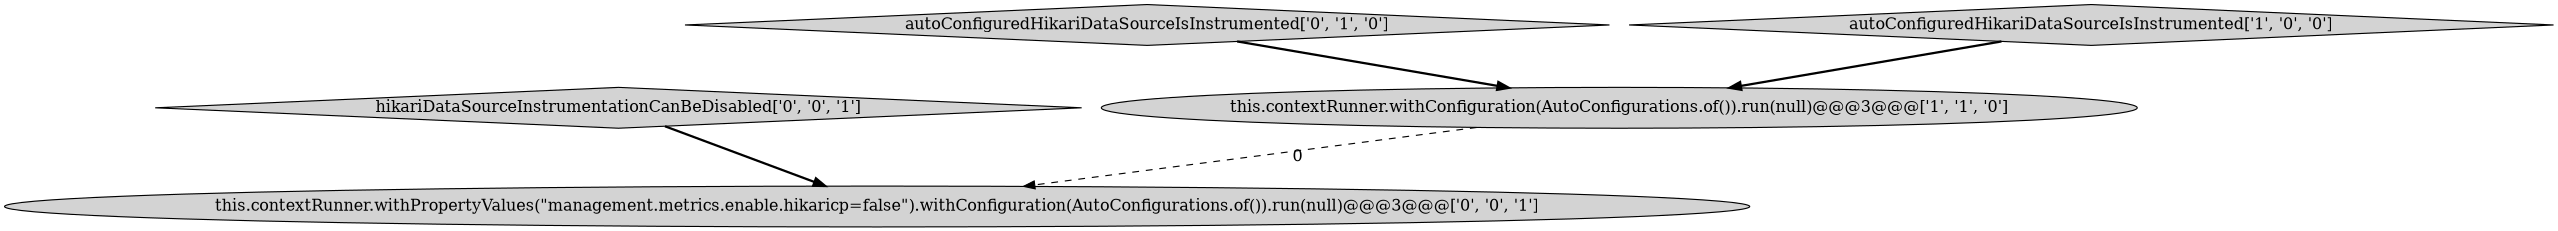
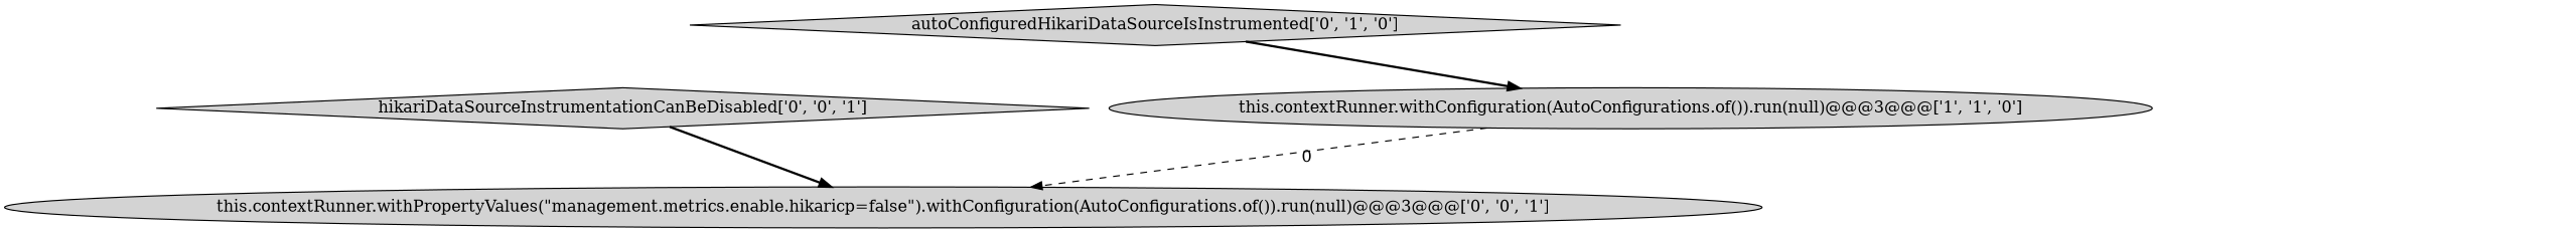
  digraph {
    node [fillcolor=lightgray shape=diamond style=filled]
    edge [style=bold]
    n1 [label="this.contextRunner.withPropertyValues(\"management.metrics.enable.hikaricp=false\").withConfiguration(AutoConfigurations.of()).run(null)@@@3@@@['0', '0', '1']" shape=ellipse]
    n2 [label="hikariDataSourceInstrumentationCanBeDisabled['0', '0', '1']"]
    n3 [label="autoConfiguredHikariDataSourceIsInstrumented['0', '1', '0']"]
    n4 [label="this.contextRunner.withConfiguration(AutoConfigurations.of()).run(null)@@@3@@@['1', '1', '0']" shape=ellipse]
-   n5 [label="autoConfiguredHikariDataSourceIsInstrumented['1', '0', '0']"]
    n2 -> n1
    n3 -> n4
    n4 -> n1 [label=0 style=dashed]
-   n5 -> n4
  }
